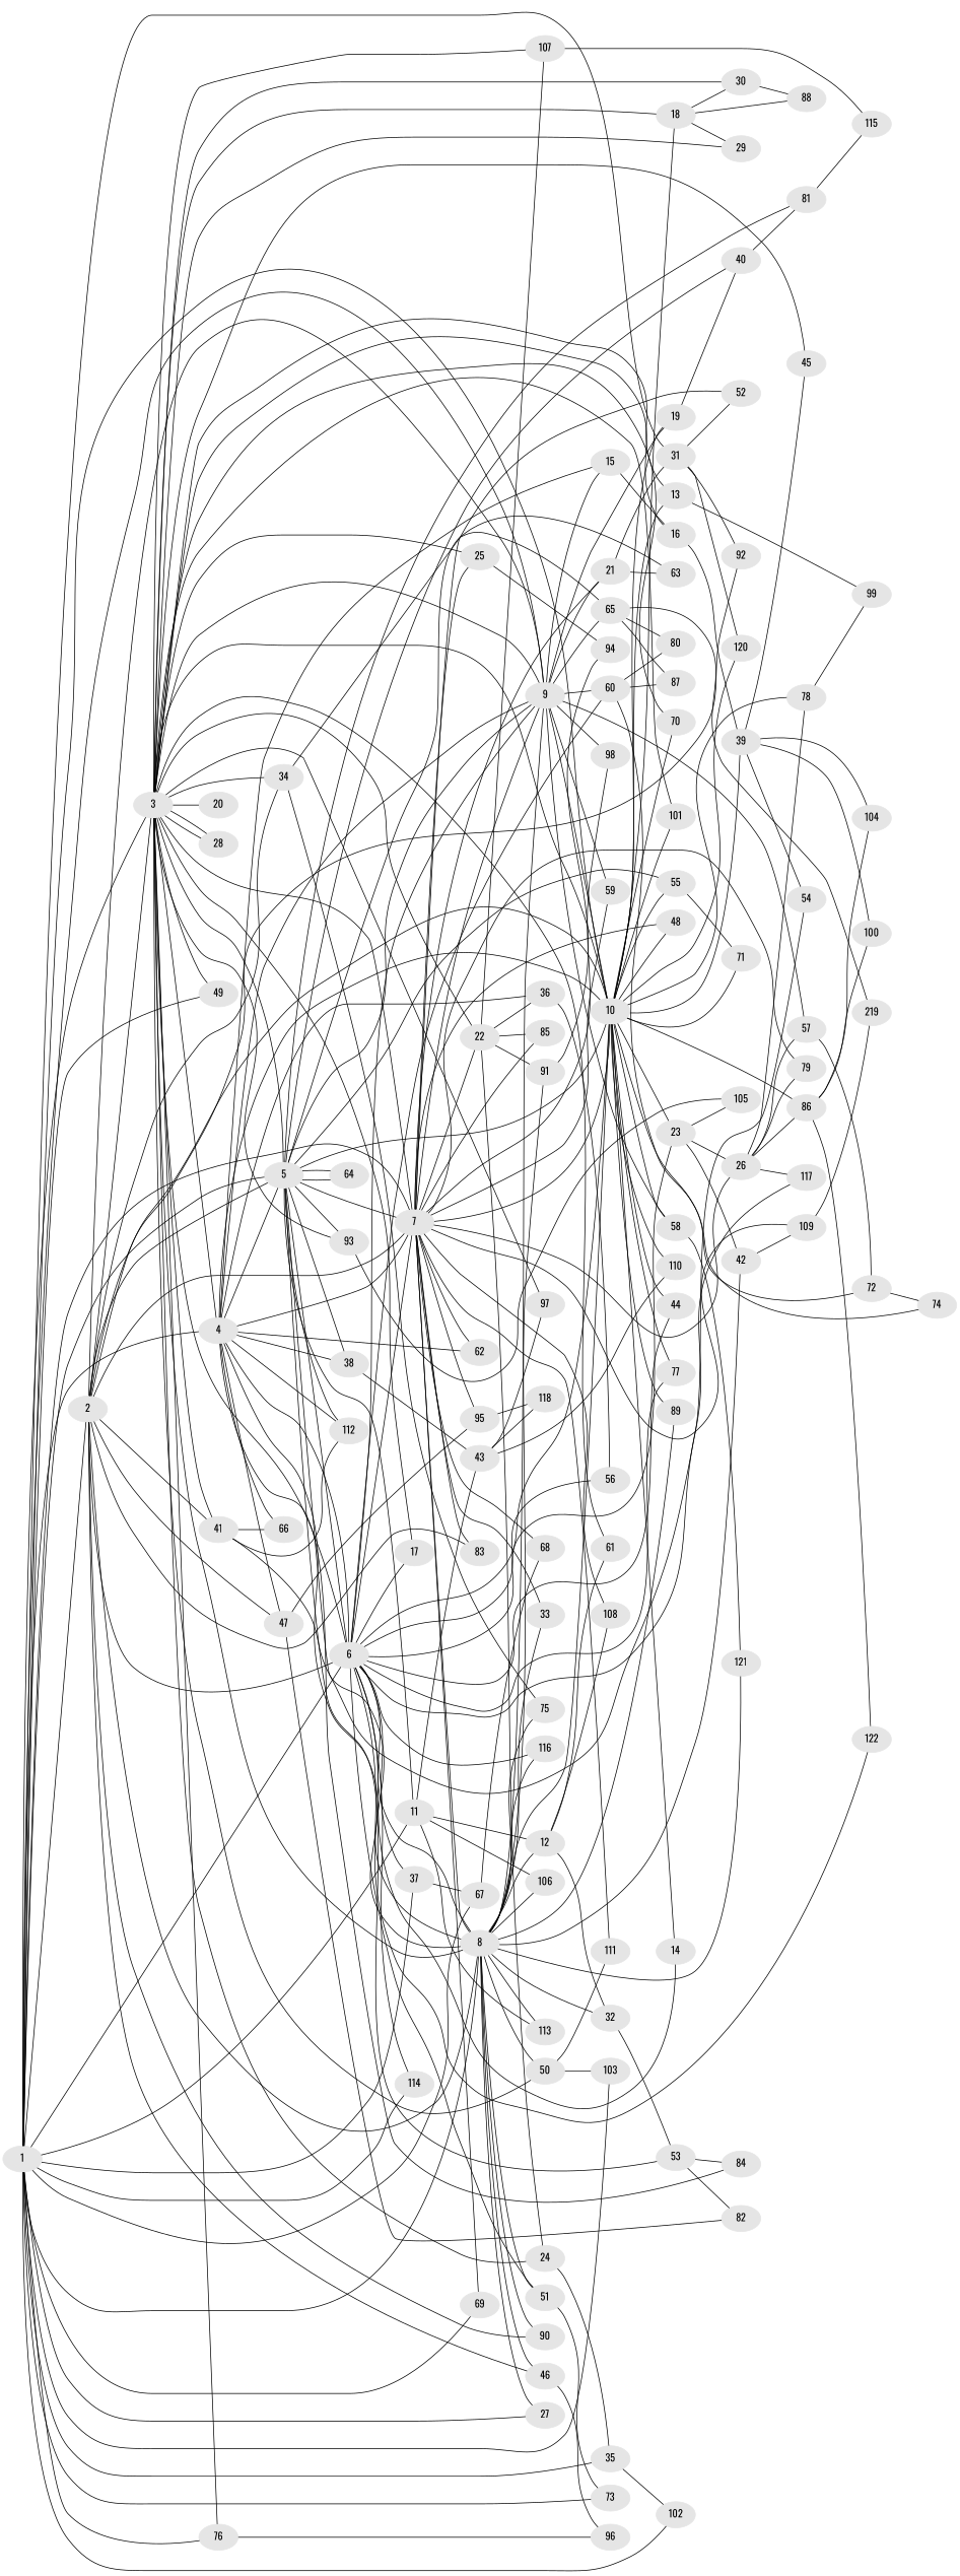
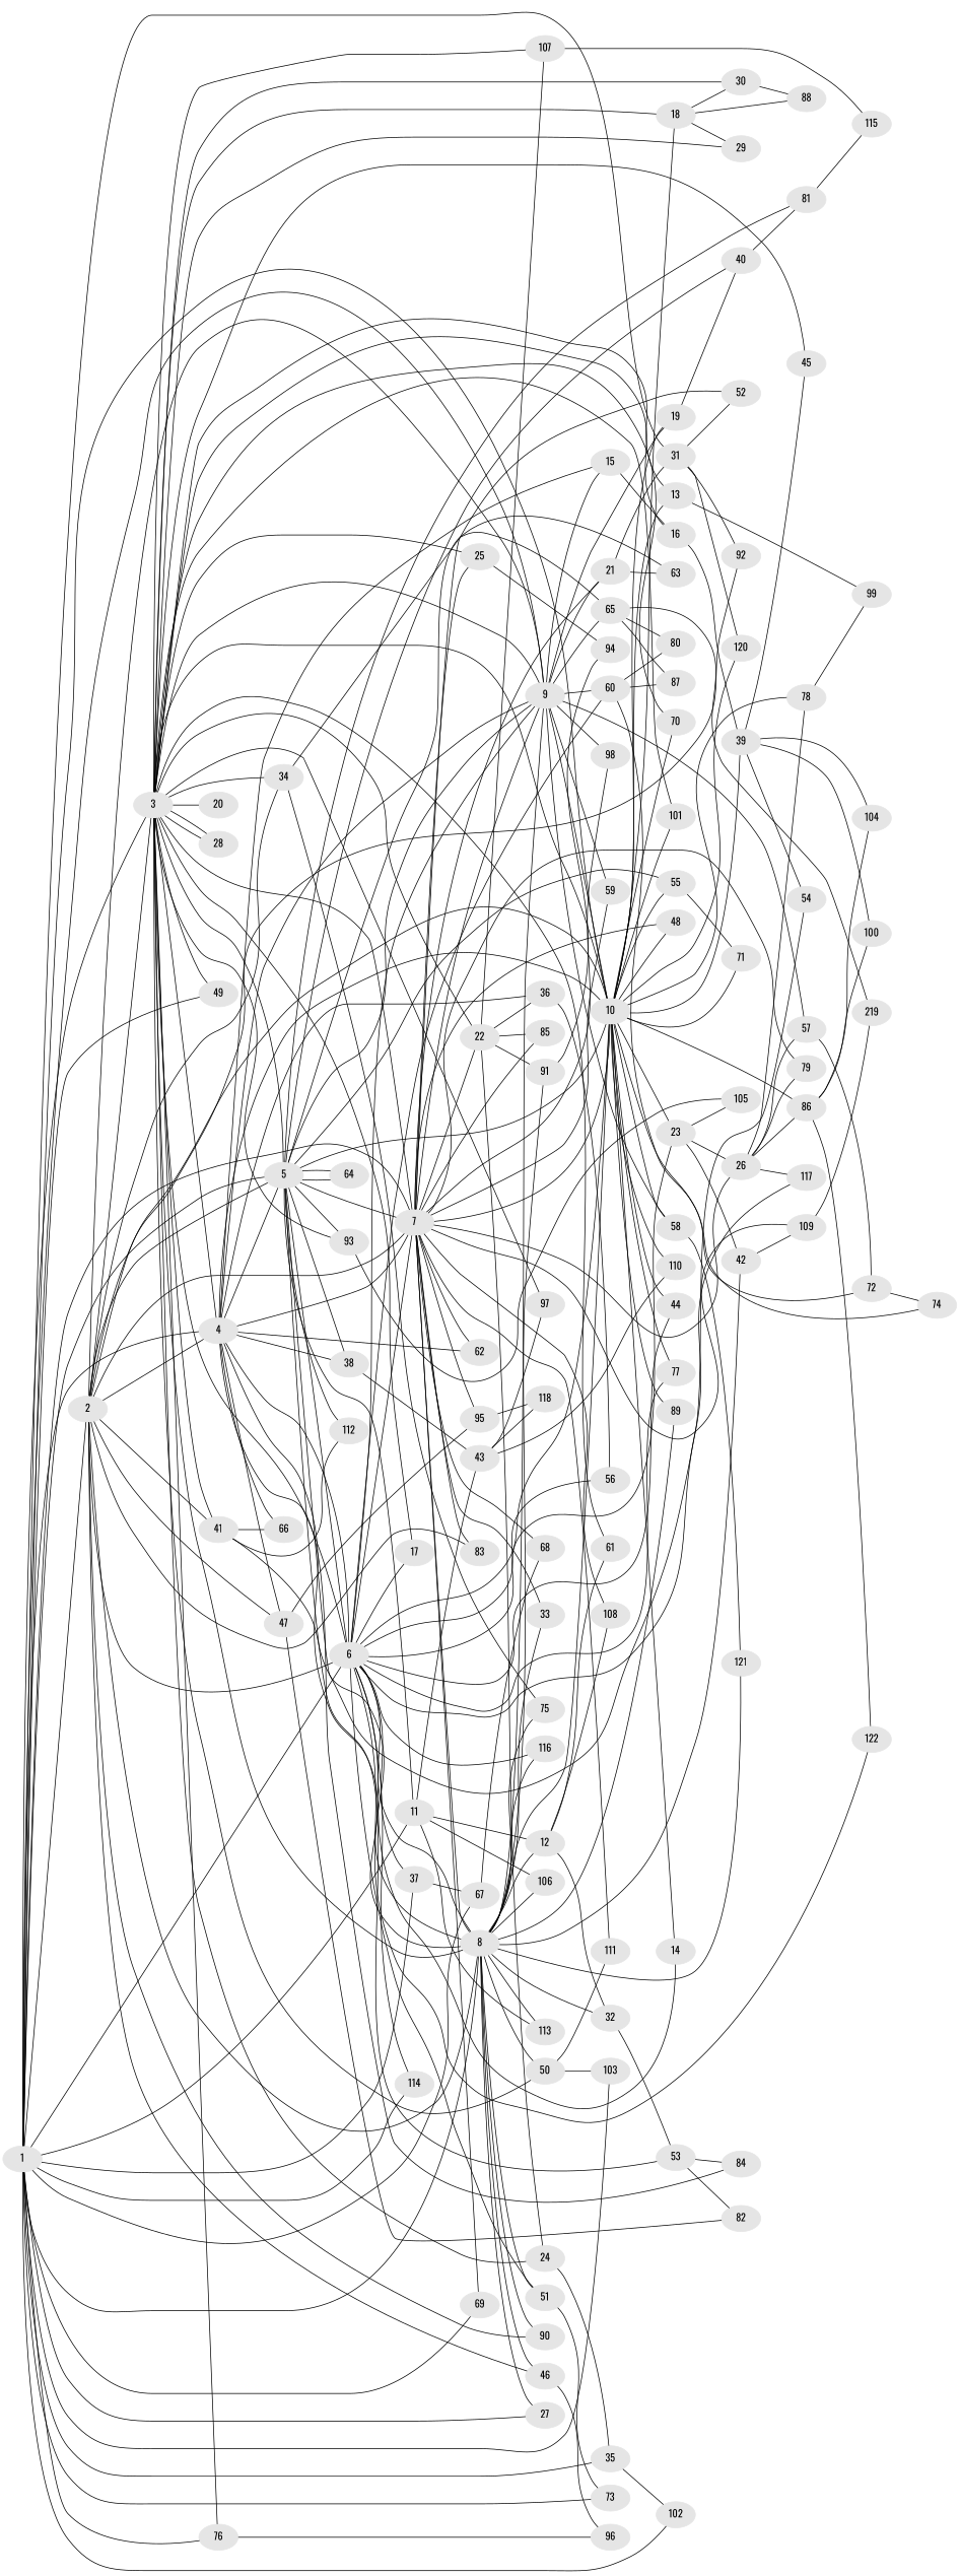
  graph {
    fontname=Oswald
    rankdir=LR
    node [color=gray90 fontname=Oswald style=filled]
    edge [fontname=Oswald]
    1
    2
    3
    4
    5
    6
    7
    8
    9
    10
    11
    27
    31
    35
    37
    49
    67
    69
    73
    76
    102
    103
    114
    34
    41
    46
    47
    83
    90
    92
    13
    16
    17
    18
    20
    22
    24
    25
    28
    29
    30
    45
    50
    61
    70
    93
    97
    101
    107
    15
    36
    38
    62
    66
    84
    40
    53
    55
    63
    64
    81
    112
    14
    23
    44
    51
    56
    60
    77
    116
    117
    122
    21
    26
    33
    48
    52
    59
    68
    79
    85
    95
    98
    108
    109
    111
    12
    32
    42
    75
    89
    91
    106
    113
    121
    19
    57
    58
    65
    39
    71
    72
    78
    86
    110
    120
    43
    96
    54
    82
    99
    88
    94
    105
    115
    74
    80
    87
    118
    n120 [label=219]
    100
    104
    1 -- 2
    1 -- 3
    1 -- 4
    1 -- 5
    1 -- 6
    1 -- 7
    1 -- 8
    1 -- 9
    1 -- 10
    1 -- 11
    1 -- 27
    1 -- 31
    1 -- 35
    1 -- 37
    1 -- 49
    1 -- 67
    1 -- 69
    1 -- 73
    1 -- 76
    1 -- 102
    1 -- 103
    1 -- 114
    2 -- 3
-   112 -- 4
+   2 -- 4
    2 -- 5
    2 -- 6
    2 -- 7
    2 -- 8
    2 -- 9
    2 -- 10
    2 -- 34
    2 -- 41
    2 -- 46
    2 -- 47
    2 -- 83
    2 -- 90
    2 -- 92
    3 -- 4
    3 -- 5
    3 -- 6
    3 -- 7
    3 -- 8
    3 -- 9
    3 -- 10
    3 -- 49
    3 -- 76
    3 -- 34
    3 -- 41
    3 -- 13
    3 -- 16
    3 -- 17
    3 -- 18
    3 -- 20
    3 -- 22
    3 -- 24
    3 -- 25
    3 -- 28
    3 -- 28
    3 -- 29
    3 -- 30
    3 -- 45
    3 -- 50
    3 -- 61
    3 -- 70
    3 -- 93
    3 -- 97
    3 -- 101
    3 -- 107
    4 -- 5
    4 -- 6
    4 -- 7
    4 -- 8
    4 -- 9
    4 -- 10
    4 -- 47
    4 -- 15
    4 -- 36
    4 -- 38
    4 -- 62
    4 -- 66
    4 -- 84
    5 -- 6
    5 -- 7
    5 -- 8
    5 -- 9
    5 -- 10
    5 -- 11
    5 -- 93
    5 -- 38
    5 -- 40
    5 -- 53
    5 -- 55
    5 -- 63
    5 -- 64
    5 -- 64
    5 -- 81
    5 -- 112
    6 -- 7
    6 -- 8
    6 -- 9
    6 -- 10
    6 -- 37
    6 -- 114
    6 -- 17
    6 -- 14
    6 -- 23
    6 -- 44
    6 -- 51
    6 -- 56
    6 -- 60
    6 -- 77
    6 -- 116
    6 -- 117
    6 -- 122
    7 -- 8
    7 -- 9
    7 -- 10
    7 -- 69
    7 -- 83
    7 -- 22
    7 -- 25
    7 -- 62
    7 -- 21
    7 -- 26
    7 -- 33
    7 -- 48
    7 -- 52
    7 -- 59
    7 -- 68
    7 -- 79
    7 -- 85
    7 -- 95
    7 -- 98
    7 -- 108
    7 -- 109
    7 -- 111
    8 -- 9
    8 -- 10
    8 -- 27
    8 -- 46
    8 -- 90
    8 -- 50
    8 -- 51
    8 -- 116
    8 -- 33
    8 -- 12
    8 -- 32
    8 -- 42
    8 -- 75
    8 -- 89
    8 -- 91
    8 -- 106
    8 -- 113
    8 -- 121
    9 -- 10
    9 -- 15
    9 -- 60
    9 -- 21
    9 -- 59
    9 -- 98
    9 -- 19
    9 -- 57
    9 -- 58
    9 -- 65
    10 -- 13
    10 -- 18
    10 -- 70
    10 -- 101
    10 -- 55
    10 -- 14
    10 -- 23
    10 -- 44
    10 -- 77
    10 -- 48
    10 -- 89
    10 -- 19
    10 -- 58
    10 -- 39
    10 -- 71
    10 -- 72
    10 -- 78
    10 -- 86
    10 -- 110
    10 -- 120
    11 -- 12
    11 -- 106
    11 -- 113
    11 -- 43
    31 -- 92
    31 -- 52
    31 -- 120
    35 -- 102
    37 -- 67
    67 -- 68
    76 -- 96
    34 -- 75
    34 -- 65
    41 -- 66
    41 -- 112
    41 -- 54
    46 -- 96
    47 -- 95
    47 -- 82
    13 -- 99
    16 -- 39
    18 -- 29
    18 -- 30
    18 -- 88
    22 -- 24
    22 -- 107
    22 -- 36
    22 -- 85
    22 -- 91
    24 -- 35
    25 -- 94
    30 -- 88
    50 -- 103
    50 -- 111
    93 -- 105
    107 -- 115
    15 -- 16
    36 -- 56
    38 -- 43
    40 -- 81
    53 -- 84
    53 -- 82
    55 -- 71
    81 -- 115
    23 -- 26
    23 -- 42
    23 -- 105
    51 -- 73
    60 -- 74
    60 -- 80
    60 -- 87
    21 -- 31
    21 -- 63
    26 -- 117
    26 -- 79
    26 -- 57
    26 -- 78
    26 -- 86
    95 -- 118
    109 -- n120
    12 -- 61
    12 -- 108
    12 -- 32
    32 -- 53
    42 -- 109
    91 -- 94
    19 -- 40
    57 -- 72
    58 -- 121
    65 -- 80
    65 -- 87
    65 -- n120
    39 -- 45
    39 -- 54
    39 -- 100
    39 -- 104
    72 -- 74
    78 -- 99
    86 -- 122
    86 -- 100
    86 -- 104
    43 -- 97
    43 -- 110
    43 -- 118
  }
